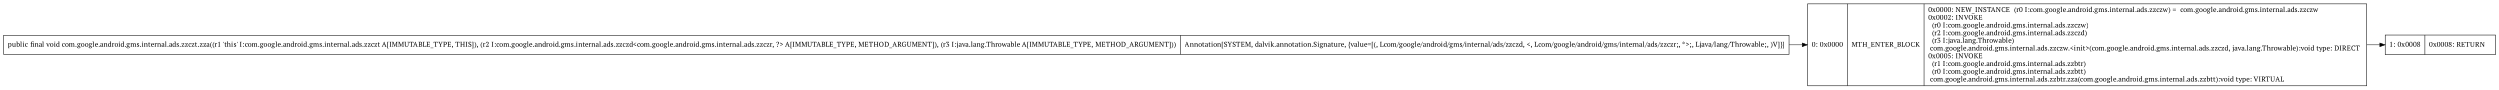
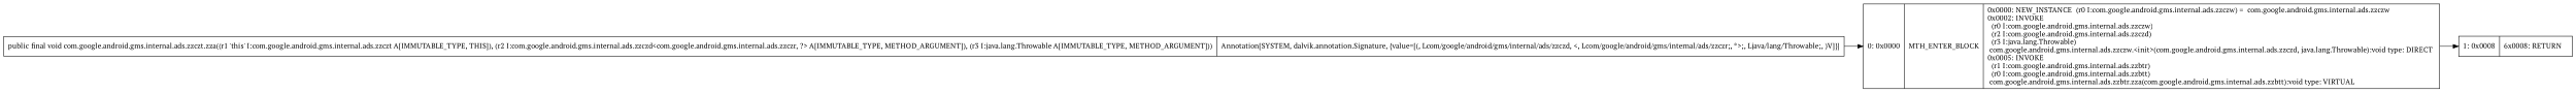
  digraph {
    rankdir=LR
    fontname="PT Serif"
    node [shape=record fontname="PT Serif"]
    edge [fontname="PT Serif"]
    n1 [label="{0\:\ 0x0000|MTH_ENTER_BLOCK\l|0x0000: NEW_INSTANCE  (r0 I:com.google.android.gms.internal.ads.zzczw) =  com.google.android.gms.internal.ads.zzczw \l0x0002: INVOKE  \l  (r0 I:com.google.android.gms.internal.ads.zzczw)\l  (r2 I:com.google.android.gms.internal.ads.zzczd)\l  (r3 I:java.lang.Throwable)\l com.google.android.gms.internal.ads.zzczw.\<init\>(com.google.android.gms.internal.ads.zzczd, java.lang.Throwable):void type: DIRECT \l0x0005: INVOKE  \l  (r1 I:com.google.android.gms.internal.ads.zzbtr)\l  (r0 I:com.google.android.gms.internal.ads.zzbtt)\l com.google.android.gms.internal.ads.zzbtr.zza(com.google.android.gms.internal.ads.zzbtt):void type: VIRTUAL \l}"]
-   n2 [label="{1\:\ 0x0008|0x0008: RETURN   \l}"]
+   n2 [label="{1\:\ 0x0008|6x0008: RETURN   \l}"]
    n3 [label="{public final void com.google.android.gms.internal.ads.zzczt.zza((r1 'this' I:com.google.android.gms.internal.ads.zzczt A[IMMUTABLE_TYPE, THIS]), (r2 I:com.google.android.gms.internal.ads.zzczd\<com.google.android.gms.internal.ads.zzczr, ?\> A[IMMUTABLE_TYPE, METHOD_ARGUMENT]), (r3 I:java.lang.Throwable A[IMMUTABLE_TYPE, METHOD_ARGUMENT]))  | Annotation[SYSTEM, dalvik.annotation.Signature, \{value=[(, Lcom\/google\/android\/gms\/internal\/ads\/zzczd, \<, Lcom\/google\/android\/gms\/internal\/ads\/zzczr;, *\>;, Ljava\/lang\/Throwable;, )V]\}]\l}"]
    n1 -> n2
    n3 -> n1
  }
